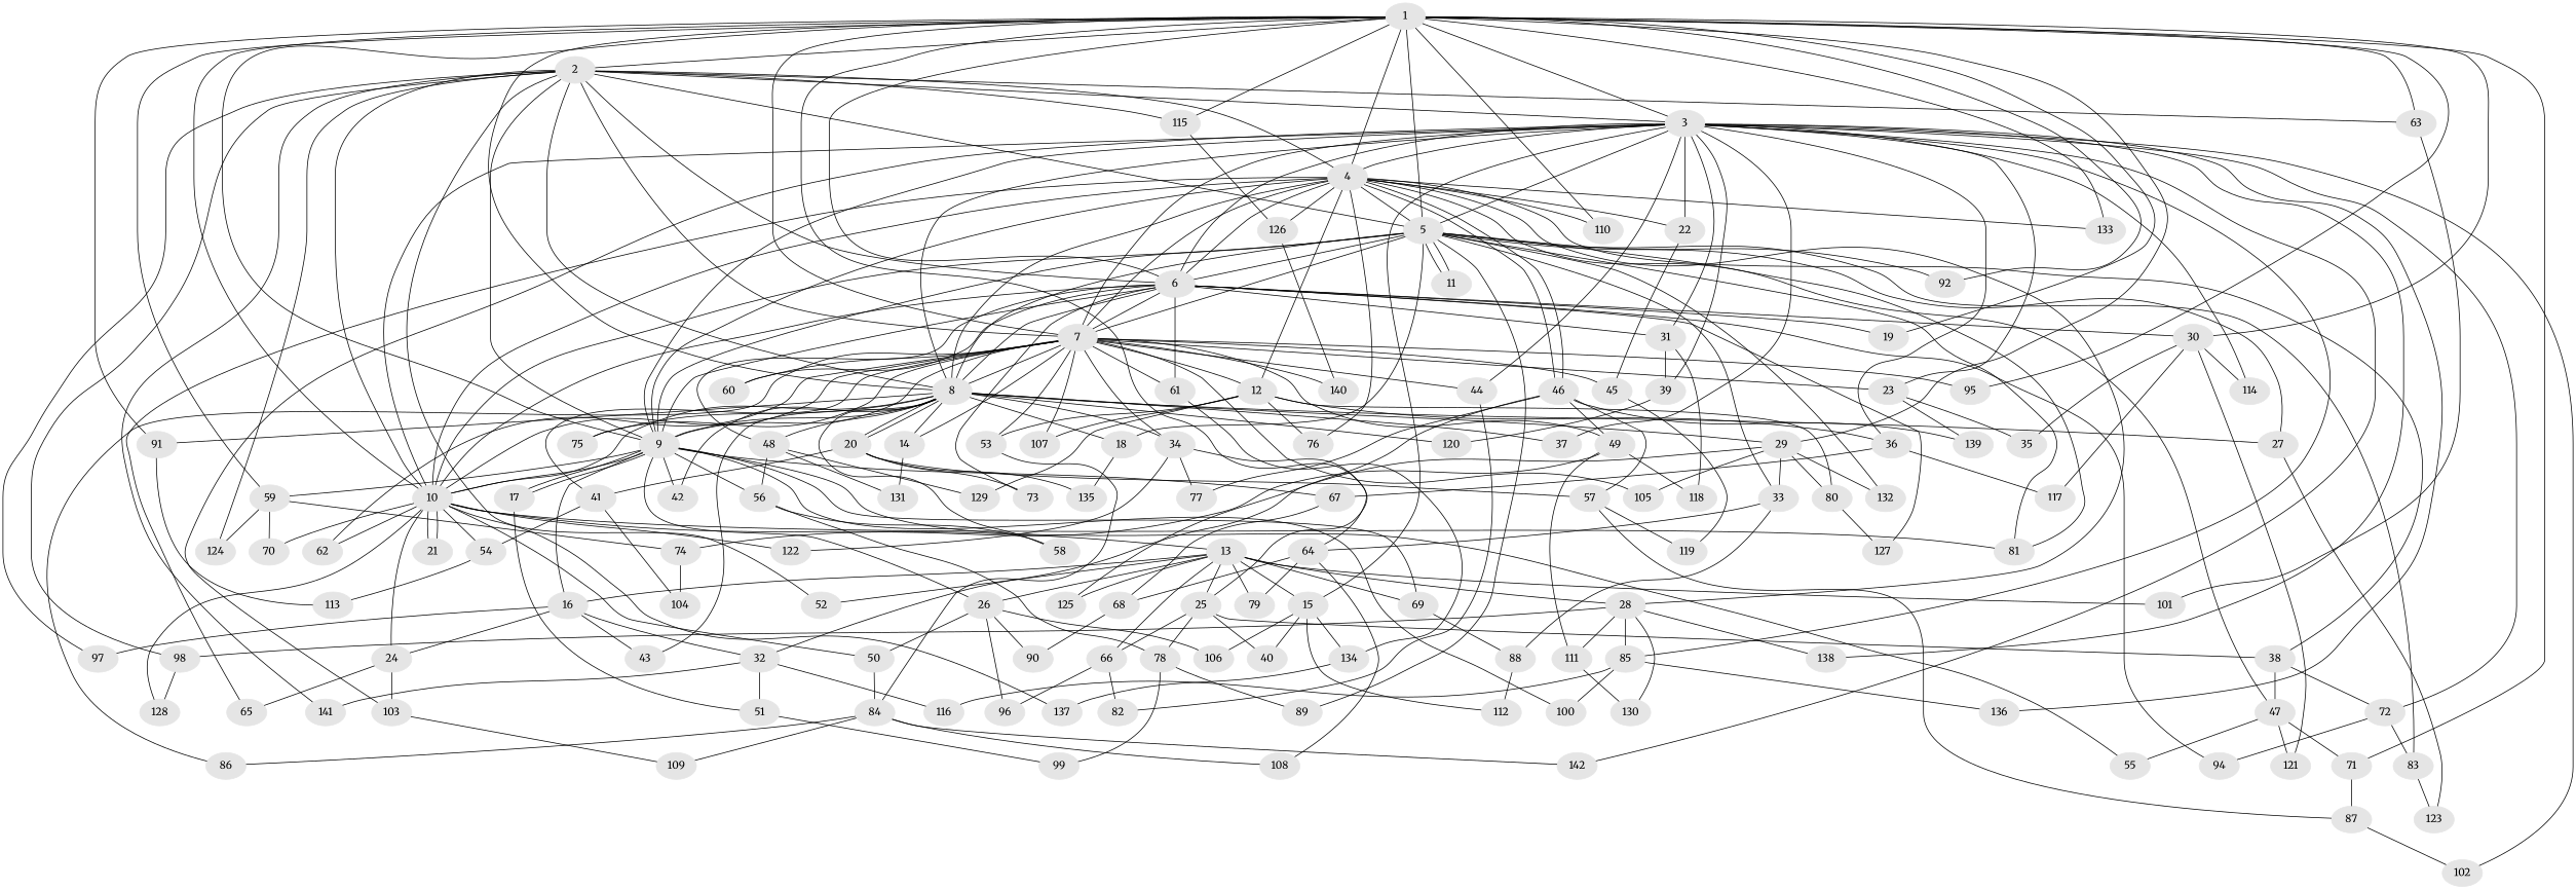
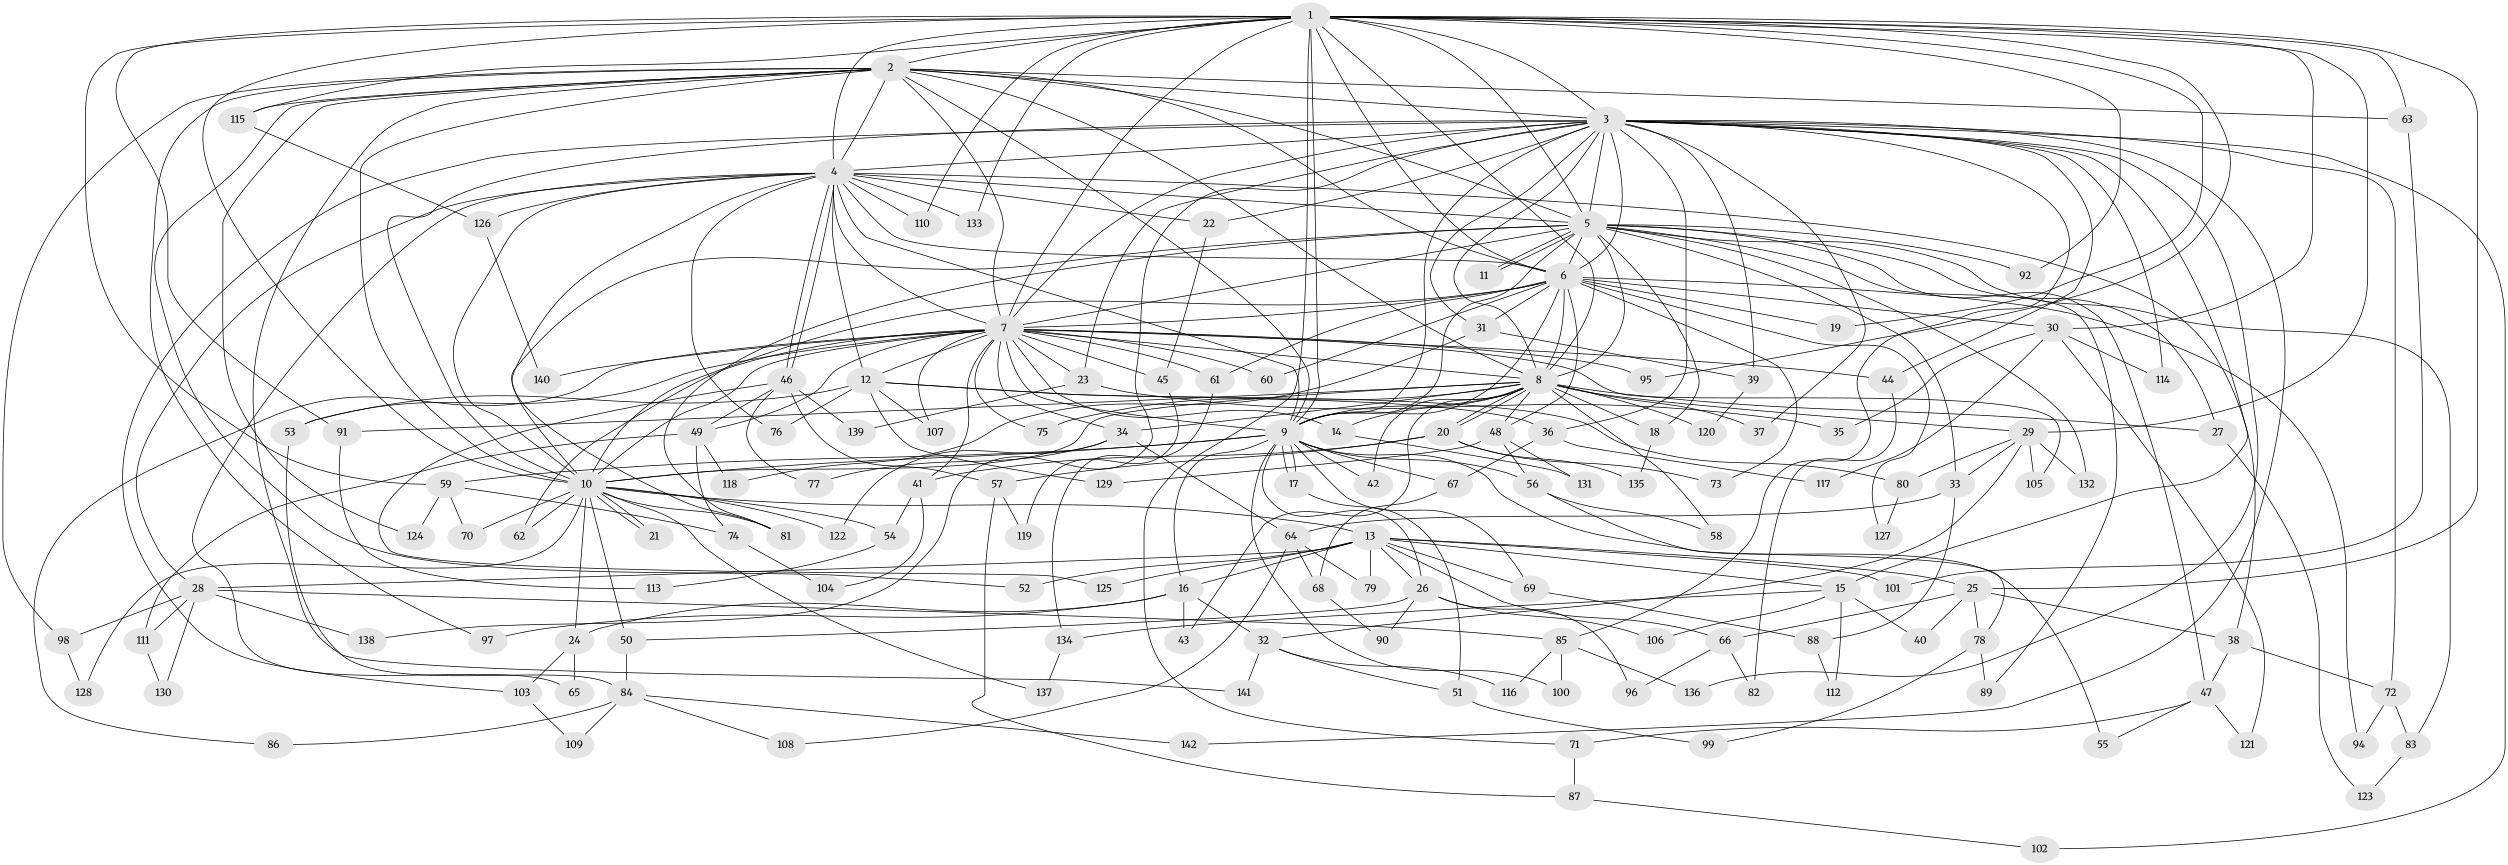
  graph {
    fontname=Merriweather
    node [color=gray90 fontname=Merriweather style=filled]
    edge [fontname=Merriweather]
    1
    2
    3
    4
    5
    6
    7
    8
    9
    10
    19
    25
    29
    30
    59
    63
    71
    91
    92
    95
    110
    115
    133
    52
    97
    98
    124
    141
    15
    22
    23
    31
    36
    37
    39
    44
    72
    85
    102
    103
    114
    136
    138
    142
    12
    28
    38
    46
    65
    76
    126
    81
    11
    18
    27
    33
    47
    83
    89
    132
    48
    60
    61
    73
    94
    127
    14
    34
    41
    45
    49
    53
    62
    75
    86
    105
    107
    140
    20
    42
    43
    58
    120
    16
    17
    26
    55
    56
    67
    69
    100
    13
    21
    24
    50
    54
    70
    122
    128
    137
    66
    40
    78
    80
    32
    35
    117
    121
    74
    101
    87
    113
    106
    112
    134
    139
    118
    82
    116
    109
    129
    79
    125
    111
    130
    57
    77
    135
    123
    64
    88
    131
    104
    119
    84
    51
    90
    96
    68
    99
    108
    1 -- 2
    1 -- 3
    1 -- 4
    1 -- 5
    1 -- 6
    1 -- 7
    1 -- 8
    1 -- 9
    1 -- 10
    1 -- 19
    1 -- 25
    1 -- 29
    1 -- 30
    1 -- 59
    1 -- 63
    1 -- 71
    1 -- 91
    1 -- 92
    1 -- 95
    1 -- 110
    1 -- 115
    1 -- 133
    2 -- 3
    2 -- 4
    2 -- 5
    2 -- 6
    2 -- 7
    2 -- 8
    2 -- 9
    2 -- 10
    2 -- 63
    2 -- 115
    2 -- 52
    2 -- 97
    2 -- 98
    2 -- 124
    2 -- 141
    3 -- 4
    3 -- 5
    3 -- 6
    3 -- 7
    3 -- 8
    3 -- 9
    3 -- 10
    3 -- 15
    3 -- 22
    3 -- 23
    3 -- 31
    3 -- 36
    3 -- 37
    3 -- 39
    3 -- 44
    3 -- 72
    3 -- 85
    3 -- 102
    3 -- 103
    3 -- 114
    3 -- 136
    3 -- 138
    3 -- 142
    4 -- 5
    4 -- 6
    4 -- 7
-   4 -- 8
    4 -- 9
    4 -- 10
    4 -- 110
    4 -- 133
    4 -- 22
    4 -- 12
    4 -- 28
    4 -- 38
    4 -- 46
    4 -- 46
    4 -- 65
    4 -- 76
    4 -- 126
    4 -- 81
    5 -- 6
    5 -- 7
    5 -- 8
    5 -- 9
    5 -- 10
    5 -- 92
    5 -- 81
    5 -- 11
    5 -- 11
    5 -- 18
    5 -- 27
    5 -- 33
    5 -- 47
    5 -- 83
    5 -- 89
    5 -- 132
    6 -- 7
    6 -- 8
    6 -- 9
    6 -- 10
    6 -- 19
    6 -- 30
    6 -- 31
    6 -- 48
    6 -- 60
    6 -- 61
    6 -- 73
    6 -- 94
    6 -- 127
    7 -- 8
    7 -- 9
    7 -- 10
    7 -- 95
    7 -- 23
    7 -- 44
    7 -- 12
    7 -- 60
    7 -- 61
    7 -- 14
    7 -- 34
    7 -- 41
    7 -- 45
    7 -- 49
    7 -- 53
    7 -- 62
    7 -- 75
    7 -- 86
    7 -- 105
    7 -- 107
    7 -- 140
    8 -- 9
    8 -- 10
    8 -- 29
    8 -- 91
    8 -- 37
    8 -- 18
    8 -- 27
    8 -- 48
    8 -- 14
    8 -- 34
    8 -- 75
    8 -- 20
    8 -- 20
    8 -- 42
    8 -- 43
    8 -- 58
    8 -- 120
    9 -- 10
    9 -- 59
    9 -- 42
    9 -- 16
    9 -- 17
    9 -- 17
    9 -- 26
    9 -- 55
    9 -- 56
    9 -- 67
    9 -- 69
    9 -- 100
    10 -- 81
    10 -- 62
    10 -- 13
    10 -- 21
    10 -- 21
    10 -- 24
    10 -- 50
    10 -- 54
    10 -- 70
    10 -- 122
    10 -- 128
    10 -- 137
    25 -- 38
    25 -- 66
    25 -- 40
    25 -- 78
    29 -- 33
    29 -- 132
    29 -- 105
    29 -- 80
    29 -- 32
    30 -- 114
    30 -- 35
    30 -- 117
    30 -- 121
    59 -- 124
    59 -- 70
    59 -- 74
    63 -- 101
    71 -- 87
    91 -- 113
    115 -- 126
    98 -- 128
    15 -- 40
    15 -- 106
    15 -- 112
    15 -- 134
    22 -- 45
    23 -- 35
    23 -- 139
    31 -- 39
    31 -- 118
    36 -- 67
    36 -- 117
    39 -- 120
    44 -- 82
    72 -- 83
    72 -- 94
    85 -- 136
    85 -- 100
    85 -- 116
    103 -- 109
    12 -- 36
    12 -- 76
    12 -- 53
    12 -- 107
    12 -- 80
    12 -- 129
    28 -- 98
    28 -- 85
    28 -- 138
    28 -- 111
    28 -- 130
    38 -- 72
    38 -- 47
    46 -- 49
    46 -- 139
    46 -- 125
    46 -- 57
    46 -- 77
    126 -- 140
    18 -- 135
    27 -- 123
    33 -- 64
    33 -- 88
    47 -- 71
    47 -- 55
    47 -- 121
    83 -- 123
    48 -- 56
    48 -- 129
    48 -- 131
    61 -- 134
    14 -- 131
    34 -- 122
    34 -- 77
    34 -- 64
    41 -- 54
    41 -- 104
    45 -- 119
    49 -- 74
    49 -- 118
    49 -- 111
    53 -- 84
    20 -- 73
    20 -- 41
    20 -- 57
    20 -- 135
    16 -- 97
    16 -- 43
    16 -- 24
    16 -- 32
    17 -- 51
    26 -- 50
    26 -- 106
    26 -- 90
    26 -- 96
    56 -- 58
    56 -- 78
    67 -- 68
    69 -- 88
    13 -- 25
    13 -- 52
    13 -- 15
    13 -- 28
    13 -- 16
    13 -- 26
    13 -- 69
    13 -- 66
    13 -- 101
    13 -- 79
    13 -- 125
    24 -- 103
    24 -- 65
    50 -- 84
    54 -- 113
    66 -- 82
    66 -- 96
    78 -- 89
    78 -- 99
    80 -- 127
    32 -- 141
    32 -- 116
    32 -- 51
    74 -- 104
    87 -- 102
    134 -- 137
    111 -- 130
    57 -- 87
    57 -- 119
    64 -- 79
    64 -- 68
    64 -- 108
    88 -- 112
    84 -- 142
    84 -- 86
    84 -- 109
    84 -- 108
    51 -- 99
    68 -- 90
  }
